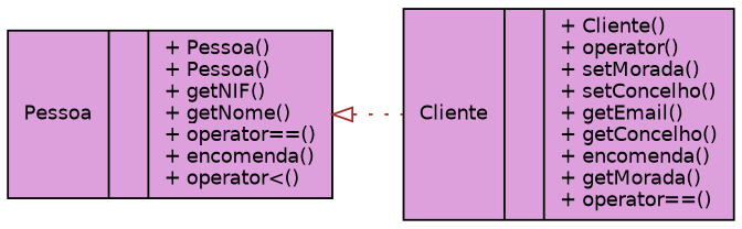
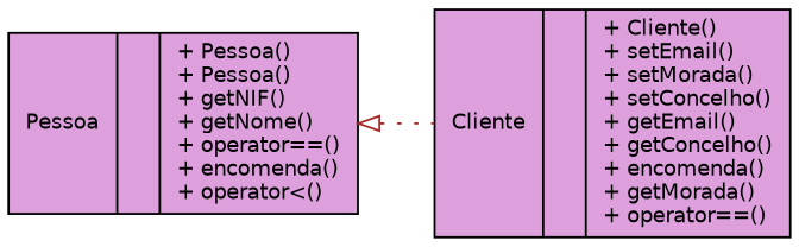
  digraph {
    rankdir=LR
    node [color=black fillcolor=plum fontname=Helvetica fontsize=10 shape=record style=filled]
-   n1 [fontcolor=black height=0.2 label="{Cliente\n||+ Cliente()\l+ operator()\l+ setMorada()\l+ setConcelho()\l+ getEmail()\l+ getConcelho()\l+ encomenda()\l+ getMorada()\l+ operator==()\l}" width=0.4]
+   n1 [fontcolor=black height=0.2 label="{Cliente\n||+ Cliente()\l+ setEmail()\l+ setMorada()\l+ setConcelho()\l+ getEmail()\l+ getConcelho()\l+ encomenda()\l+ getMorada()\l+ operator==()\l}" width=0.4]
    n2 [height=0.2 label="{Pessoa\n||+ Pessoa()\l+ Pessoa()\l+ getNIF()\l+ getNome()\l+ operator==()\l+ encomenda()\l+ operator\<()\l}" width=0.4]
    n2 -> n1 [arrowtail=onormal color=brown dir=back fontname=Helvetica fontsize=10 labelfontname=Helvetica labelfontsize=10 style=dotted]
  }
